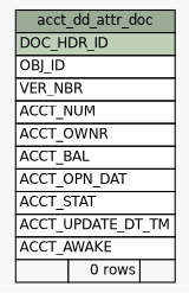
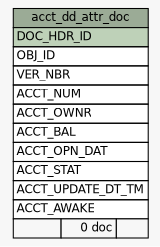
  digraph {
    bgcolor="#f7f7f7"
    fontname=Helvetica
    fontsize=11
    nodesep=0.18
    rankdir=RL
    ranksep=0.46
-   n1 [fontname=Helvetica fontsize=11 label=<     <TABLE BORDER="0" CELLBORDER="1" CELLSPACING="0" BGCOLOR="#ffffff">       <TR><TD COLSPAN="3" BGCOLOR="#9bab96" ALIGN="CENTER">acct_dd_attr_doc</TD></TR>       <TR><TD PORT="DOC_HDR_ID" COLSPAN="3" BGCOLOR="#bed1b8" ALIGN="LEFT">DOC_HDR_ID</TD></TR>       <TR><TD PORT="OBJ_ID" COLSPAN="3" ALIGN="LEFT">OBJ_ID</TD></TR>       <TR><TD PORT="VER_NBR" COLSPAN="3" ALIGN="LEFT">VER_NBR</TD></TR>       <TR><TD PORT="ACCT_NUM" COLSPAN="3" ALIGN="LEFT">ACCT_NUM</TD></TR>       <TR><TD PORT="ACCT_OWNR" COLSPAN="3" ALIGN="LEFT">ACCT_OWNR</TD></TR>       <TR><TD PORT="ACCT_BAL" COLSPAN="3" ALIGN="LEFT">ACCT_BAL</TD></TR>       <TR><TD PORT="ACCT_OPN_DAT" COLSPAN="3" ALIGN="LEFT">ACCT_OPN_DAT</TD></TR>       <TR><TD PORT="ACCT_STAT" COLSPAN="3" ALIGN="LEFT">ACCT_STAT</TD></TR>       <TR><TD PORT="ACCT_UPDATE_DT_TM" COLSPAN="3" ALIGN="LEFT">ACCT_UPDATE_DT_TM</TD></TR>       <TR><TD PORT="ACCT_AWAKE" COLSPAN="3" ALIGN="LEFT">ACCT_AWAKE</TD></TR>       <TR><TD ALIGN="LEFT" BGCOLOR="#f7f7f7">  </TD><TD ALIGN="RIGHT" BGCOLOR="#f7f7f7">0 rows</TD><TD ALIGN="RIGHT" BGCOLOR="#f7f7f7">  </TD></TR>     </TABLE>> shape=plaintext]
+   n1 [fontname=Helvetica fontsize=11 label=<     <TABLE BORDER="0" CELLBORDER="1" CELLSPACING="0" BGCOLOR="#ffffff">       <TR><TD COLSPAN="3" BGCOLOR="#9bab96" ALIGN="CENTER">acct_dd_attr_doc</TD></TR>       <TR><TD PORT="DOC_HDR_ID" COLSPAN="3" BGCOLOR="#bed1b8" ALIGN="LEFT">DOC_HDR_ID</TD></TR>       <TR><TD PORT="OBJ_ID" COLSPAN="3" ALIGN="LEFT">OBJ_ID</TD></TR>       <TR><TD PORT="VER_NBR" COLSPAN="3" ALIGN="LEFT">VER_NBR</TD></TR>       <TR><TD PORT="ACCT_NUM" COLSPAN="3" ALIGN="LEFT">ACCT_NUM</TD></TR>       <TR><TD PORT="ACCT_OWNR" COLSPAN="3" ALIGN="LEFT">ACCT_OWNR</TD></TR>       <TR><TD PORT="ACCT_BAL" COLSPAN="3" ALIGN="LEFT">ACCT_BAL</TD></TR>       <TR><TD PORT="ACCT_OPN_DAT" COLSPAN="3" ALIGN="LEFT">ACCT_OPN_DAT</TD></TR>       <TR><TD PORT="ACCT_STAT" COLSPAN="3" ALIGN="LEFT">ACCT_STAT</TD></TR>       <TR><TD PORT="ACCT_UPDATE_DT_TM" COLSPAN="3" ALIGN="LEFT">ACCT_UPDATE_DT_TM</TD></TR>       <TR><TD PORT="ACCT_AWAKE" COLSPAN="3" ALIGN="LEFT">ACCT_AWAKE</TD></TR>       <TR><TD ALIGN="LEFT" BGCOLOR="#f7f7f7">  </TD><TD ALIGN="RIGHT" BGCOLOR="#f7f7f7">0 doc</TD><TD ALIGN="RIGHT" BGCOLOR="#f7f7f7">  </TD></TR>     </TABLE>> shape=plaintext]
  }
